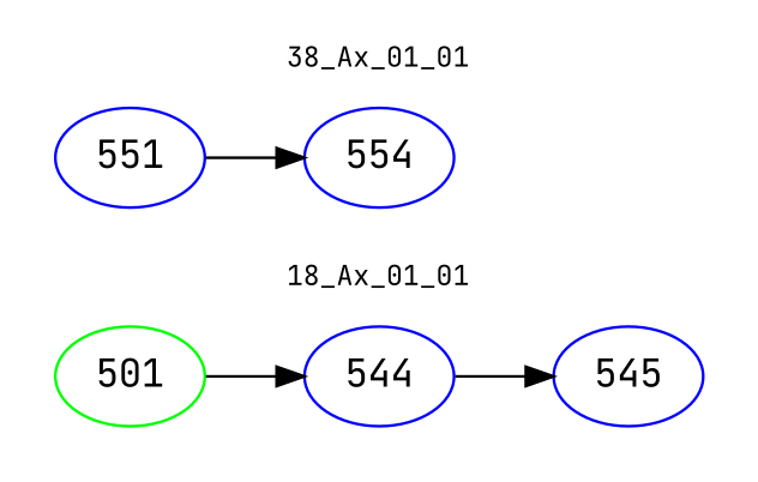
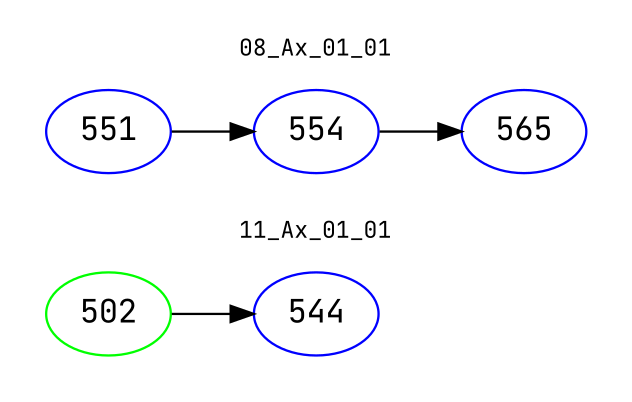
  digraph {
    fontname="JetBrains Mono"
    rankdir=LR
    node [color=blue fontname="JetBrains Mono"]
    edge [color=black fontname="JetBrains Mono"]
-   n1 [color=green label=501]
+   n1 [color=green label=502]
    n2 [label=544]
-   n3 [label=545]
    n4 [label=551]
    n5 [label=554]
+   n6 [label=565]
    subgraph cluster_1 {
      color=white
      fontsize=10
-     label="18_Ax_01_01"
+     label="11_Ax_01_01"
      n1
      n2
-     n3
    }
    subgraph cluster_2 {
      color=white
      fontsize=10
-     label="38_Ax_01_01"
+     label="08_Ax_01_01"
      n4
      n5
+     n6
    }
    n1 -> n2
-   n2 -> n3
    n4 -> n5
+   n5 -> n6
  }
